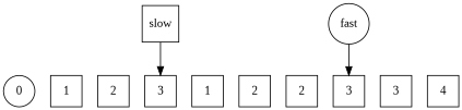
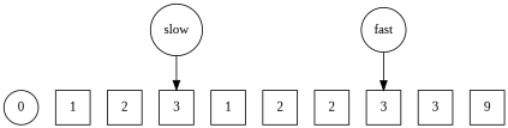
  digraph {
    fontname="Liberation Serif"
    node [fontname="Liberation Serif" shape=square]
    edge [fontname="Liberation Serif"]
    n1 [label=0 shape=circle]
    n2 [label=1]
    n3 [label=2]
    n4 [label=3]
    n5 [label=1]
    n6 [label=2]
    n7 [label=2]
    n8 [label=3]
    n9 [label=3]
-   n10 [label=4]
-   slow
+   n10 [label=9]
+   slow [shape=circle]
    fast [shape=circle]
    subgraph sub_1 {
      rank=same
      n1
      n2
      n3
      n4
      n5
      n6
      n7
      n8
      n9
      n10
    }
    slow -> n4
    fast -> n8
  }
